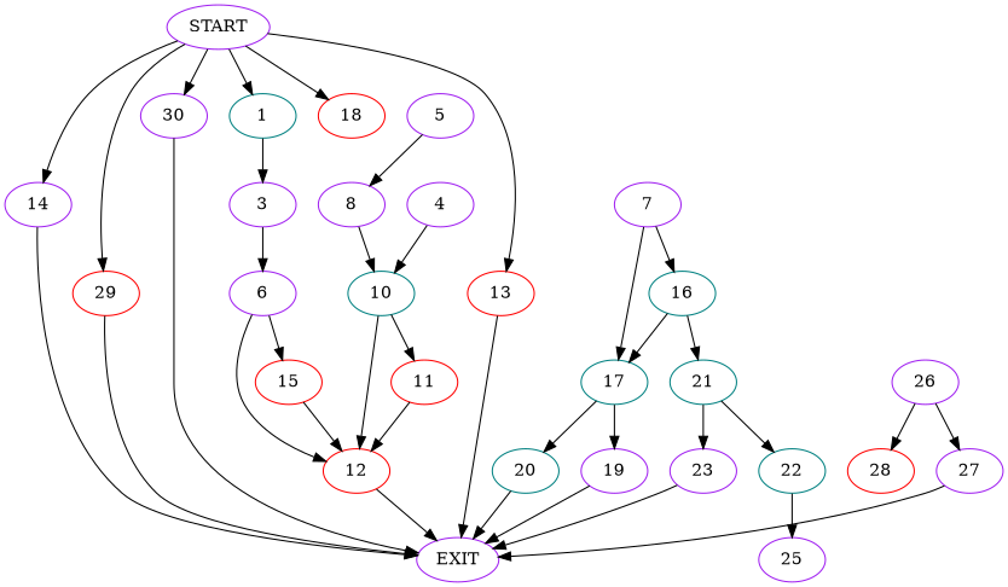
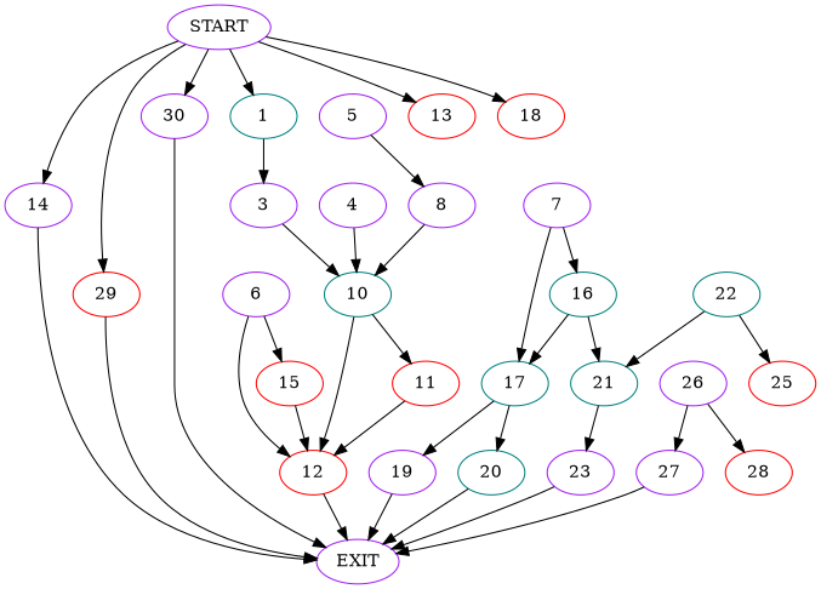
  digraph {
    node [color=purple]
    n1 [label=START]
    1 [color=teal]
    13 [color=red]
    14
    18 [color=red]
    29 [color=red]
    30
    3
    n9 [label=EXIT]
    6
    10 [color=teal]
    4
    5
    8
    12 [color=red]
    15 [color=red]
    16 [color=teal]
    7
    17 [color=teal]
    11 [color=red]
    21 [color=teal]
    19
    20 [color=teal]
    22 [color=teal]
    23
-   25
+   25 [color=red]
    26
    27
    28 [color=red]
    n1 -> 1
    n1 -> 13
    n1 -> 14
    n1 -> 18
    n1 -> 29
    n1 -> 30
    1 -> 3
-   13 -> n9
    14 -> n9
    29 -> n9
    30 -> n9
-   3 -> 6
+   3 -> 10
    6 -> 12
    6 -> 15
    10 -> 12
    10 -> 11
    4 -> 10
    5 -> 8
    8 -> 10
    12 -> n9
    15 -> 12
    16 -> 17
    16 -> 21
    7 -> 16
    7 -> 17
    17 -> 19
    17 -> 20
    11 -> 12
-   21 -> 22
+   22 -> 21
    21 -> 23
    19 -> n9
    20 -> n9
    22 -> 25
    23 -> n9
    26 -> 27
    26 -> 28
    27 -> n9
  }
